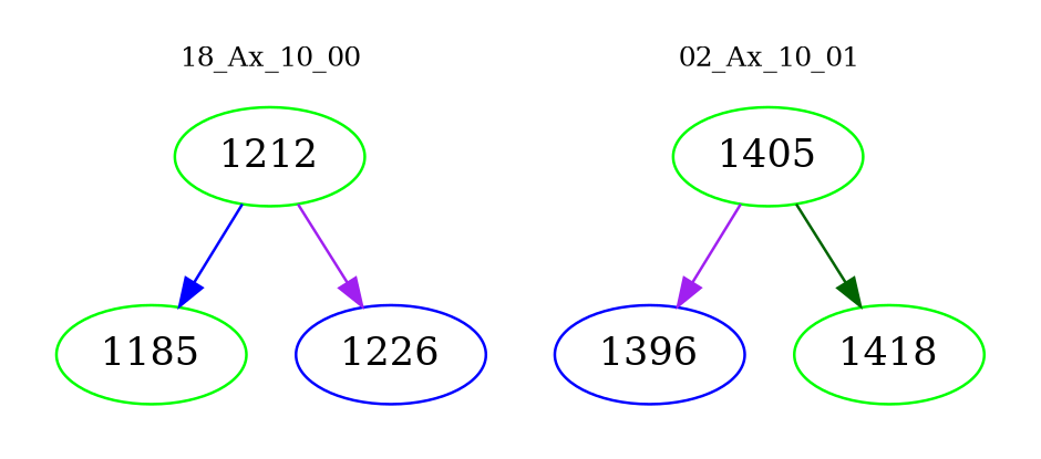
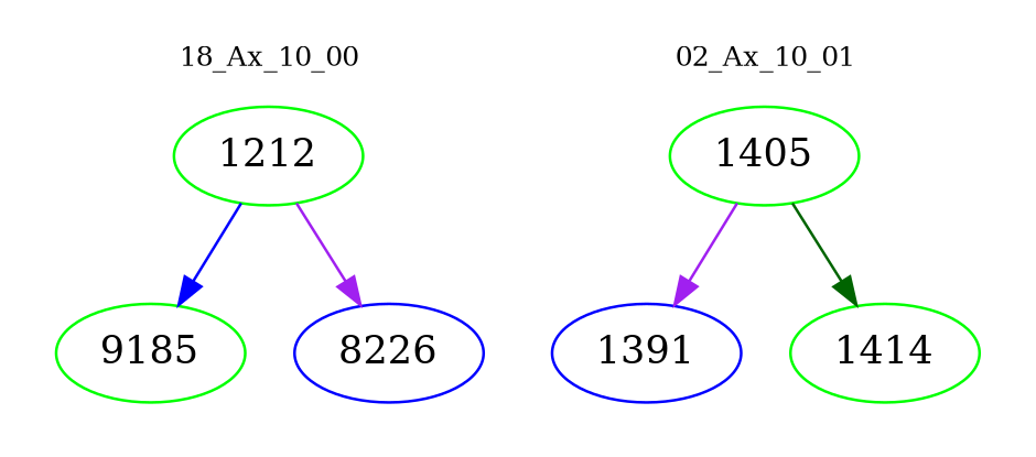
  digraph {
    node [color=green]
    edge [color=purple]
    n1 [label=1212]
-   n2 [label=1185]
-   n3 [color=blue label=1226]
+   n2 [label=9185]
+   n3 [color=blue label=8226]
    n4 [label=1405]
-   n5 [color=blue label=1396]
-   n6 [label=1418]
+   n5 [color=blue label=1391]
+   n6 [label=1414]
    subgraph cluster_1 {
      color=white
      fontsize=10
      label="18_Ax_10_00"
      n1
      n2
      n3
    }
    subgraph cluster_2 {
      color=white
      fontsize=10
      label="02_Ax_10_01"
      n4
      n5
      n6
    }
    n1 -> n2 [color=blue]
    n1 -> n3
    n4 -> n5
    n4 -> n6 [color=darkgreen]
  }
